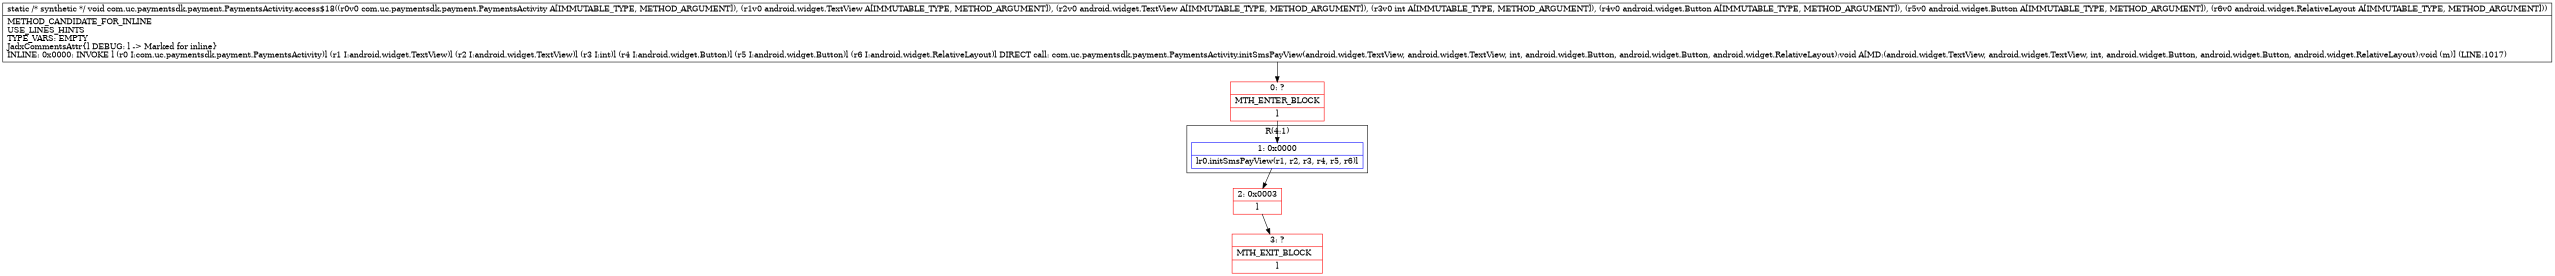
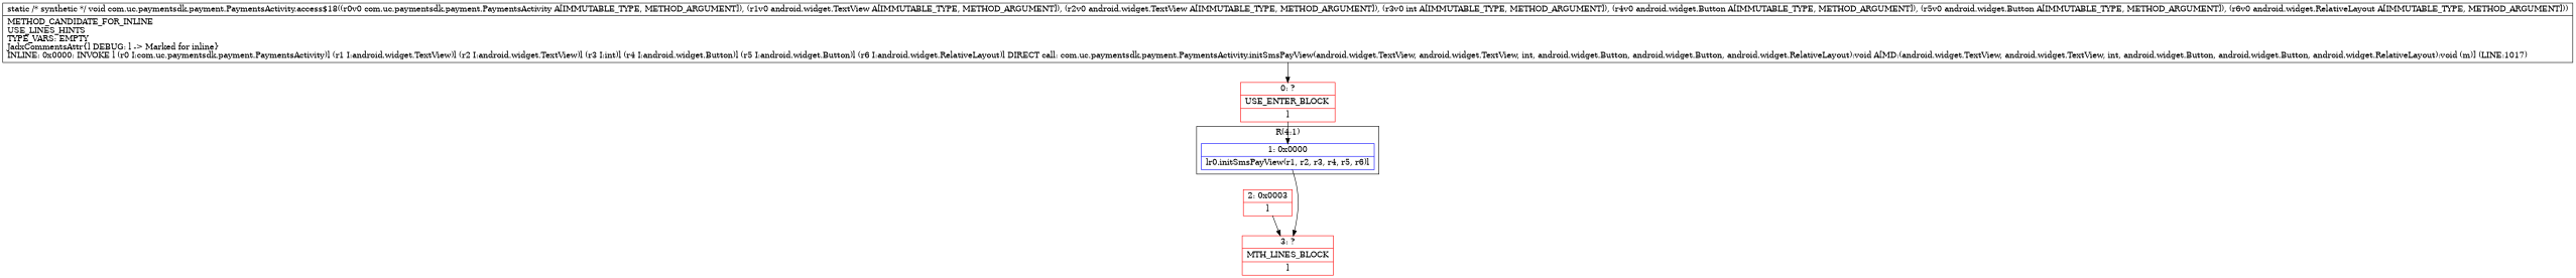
  digraph {
    node [color=red shape=record]
    n1 [color=blue label="{1\:\ 0x0000|lr0.initSmsPayView(r1, r2, r3, r4, r5, r6)l}"]
    n2 [label="{2\:\ 0x0003|l}"]
-   n3 [label="{3\:\ ?|MTH_EXIT_BLOCK\l|l}"]
-   n4 [label="{0\:\ ?|MTH_ENTER_BLOCK\l|l}"]
+   n3 [label="{3\:\ ?|MTH_LINES_BLOCK\l|l}"]
+   n4 [label="{0\:\ ?|USE_ENTER_BLOCK\l|l}"]
    n5 [label="{static \/* synthetic *\/ void com.uc.paymentsdk.payment.PaymentsActivity.access$18((r0v0 com.uc.paymentsdk.payment.PaymentsActivity A[IMMUTABLE_TYPE, METHOD_ARGUMENT]), (r1v0 android.widget.TextView A[IMMUTABLE_TYPE, METHOD_ARGUMENT]), (r2v0 android.widget.TextView A[IMMUTABLE_TYPE, METHOD_ARGUMENT]), (r3v0 int A[IMMUTABLE_TYPE, METHOD_ARGUMENT]), (r4v0 android.widget.Button A[IMMUTABLE_TYPE, METHOD_ARGUMENT]), (r5v0 android.widget.Button A[IMMUTABLE_TYPE, METHOD_ARGUMENT]), (r6v0 android.widget.RelativeLayout A[IMMUTABLE_TYPE, METHOD_ARGUMENT]))  | METHOD_CANDIDATE_FOR_INLINE\lUSE_LINES_HINTS\lTYPE_VARS: EMPTY\lJadxCommentsAttr\{l DEBUG: l \-\> Marked for inline\}\lINLINE: 0x0000: INVOKE l  (r0 I:com.uc.paymentsdk.payment.PaymentsActivity)l  (r1 I:android.widget.TextView)l  (r2 I:android.widget.TextView)l  (r3 I:int)l  (r4 I:android.widget.Button)l  (r5 I:android.widget.Button)l  (r6 I:android.widget.RelativeLayout)l DIRECT call: com.uc.paymentsdk.payment.PaymentsActivity.initSmsPayView(android.widget.TextView, android.widget.TextView, int, android.widget.Button, android.widget.Button, android.widget.RelativeLayout):void A[MD:(android.widget.TextView, android.widget.TextView, int, android.widget.Button, android.widget.Button, android.widget.RelativeLayout):void (m)] (LINE:1017)\l}" color=""]
    subgraph cluster_1 {
      label="R(4:1)"
      n1
    }
-   n1 -> n2
+   n1 -> n3
    n2 -> n3
    n4 -> n1
    n5 -> n4
  }
